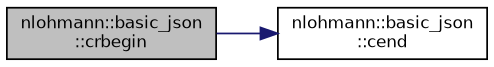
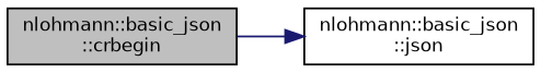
  digraph {
    rankdir=LR
    node [color=black fontname=Helvetica fontsize=10 shape=record style=filled]
    n1 [fillcolor=grey75 fontcolor=black height=0.2 label="nlohmann::basic_json\l::crbegin" width=0.4]
-   n2 [fillcolor=white height=0.2 label="nlohmann::basic_json\l::cend" width=0.4]
+   n2 [fillcolor=white height=0.2 label="nlohmann::basic_json\l::json" width=0.4]
    n1 -> n2 [color=midnightblue fontname=Helvetica fontsize=10 labelfontname=Helvetica labelfontsize=10 style=solid]
  }
